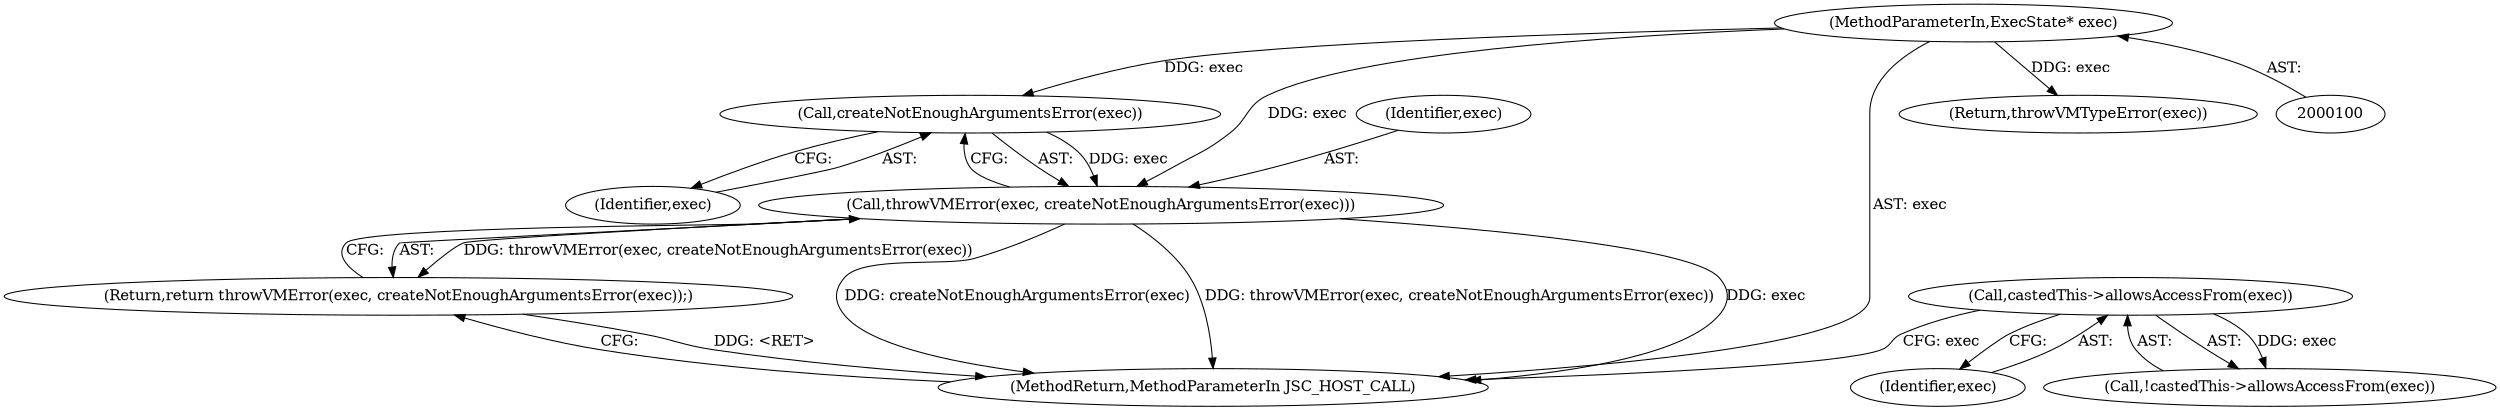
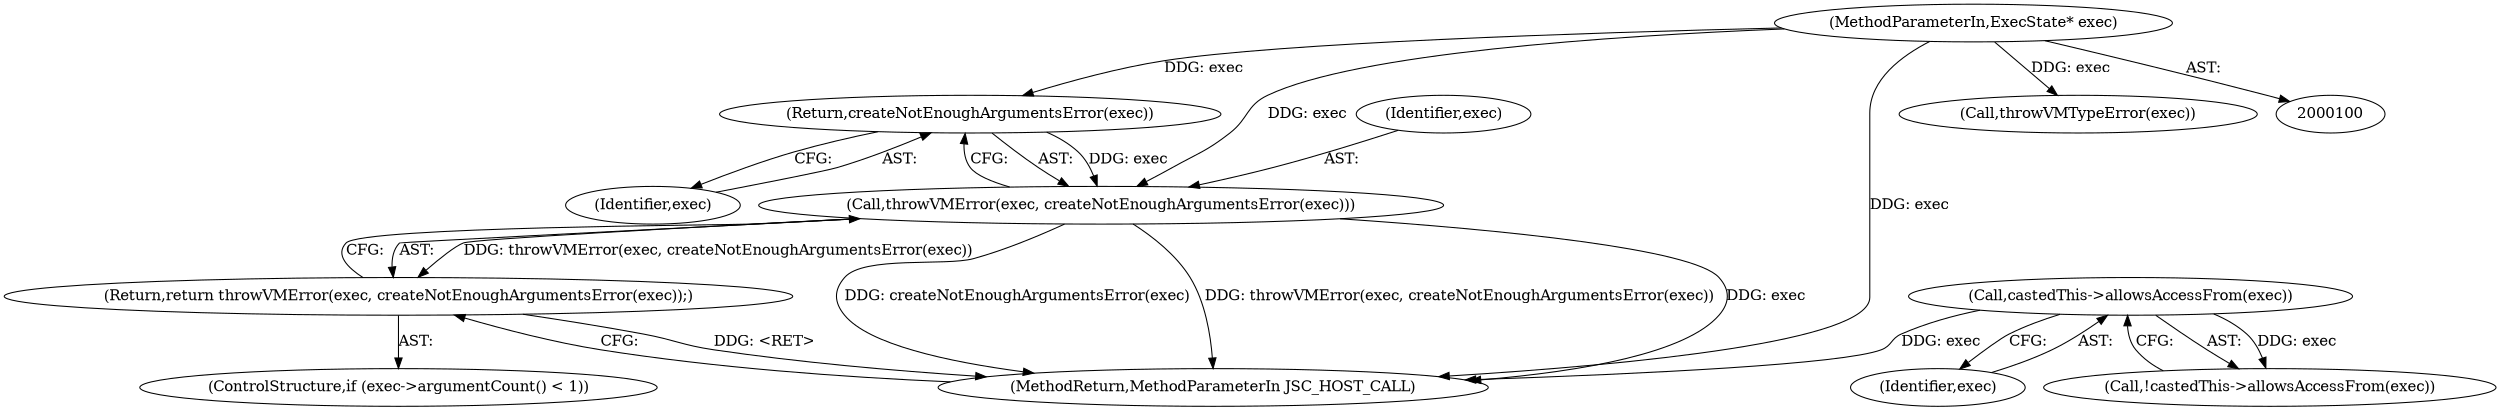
  digraph {
-   n1 [label="(Call,createNotEnoughArgumentsError(exec))"]
+   n1 [label="(Return,createNotEnoughArgumentsError(exec))"]
    n2 [label="(Call,throwVMError(exec, createNotEnoughArgumentsError(exec)))"]
    n3 [label="(Identifier,exec)"]
    n4 [label="(MethodReturn,MethodParameterIn JSC_HOST_CALL)"]
    n5 [label="(Return,return throwVMError(exec, createNotEnoughArgumentsError(exec));)"]
    n6 [label="(Call,castedThis->allowsAccessFrom(exec))"]
    n7 [label="(Identifier,exec)"]
    n8 [label="(Call,!castedThis->allowsAccessFrom(exec))"]
    n9 [label="(MethodParameterIn,ExecState* exec)"]
-   n10 [label="(Return,throwVMTypeError(exec))"]
+   n10 [label="(Call,throwVMTypeError(exec))"]
    n11 [label=2000100]
+   n12 [label="(ControlStructure,if (exec->argumentCount() < 1))"]
    n13 [label="(Identifier,exec)"]
    n1 -> n2 [label="AST: "]
    n1 -> n2 [label="DDG: exec"]
    n1 -> n3 [label="CFG: "]
    n2 -> n1 [label="CFG: "]
    n2 -> n4 [label="DDG: createNotEnoughArgumentsError(exec)"]
    n2 -> n4 [label="DDG: throwVMError(exec, createNotEnoughArgumentsError(exec))"]
    n2 -> n4 [label="DDG: exec"]
    n2 -> n5 [label="AST: "]
    n2 -> n5 [label="DDG: throwVMError(exec, createNotEnoughArgumentsError(exec))"]
    n3 -> n1 [label="AST: "]
    n4 -> n5 [label="CFG: "]
    n5 -> n2 [label="CFG: "]
    n5 -> n4 [label="DDG: <RET>"]
-   n6 -> n4 [label="CFG: exec"]
+   n5 -> n12 [label="AST: "]
+   n6 -> n4 [label="DDG: exec"]
    n6 -> n7 [label="CFG: "]
    n6 -> n8 [label="AST: "]
    n6 -> n8 [label="DDG: exec"]
    n7 -> n6 [label="AST: "]
-   n8 -> n6 [label="AST: "]
+   n8 -> n6 [label="CFG: "]
    n9 -> n1 [label="DDG: exec"]
    n9 -> n2 [label="DDG: exec"]
-   n9 -> n4 [label="AST: exec"]
+   n9 -> n4 [label="DDG: exec"]
    n9 -> n10 [label="DDG: exec"]
-   n11 -> n9 [label="AST: "]
+   n9 -> n11 [label="AST: "]
    n13 -> n2 [label="AST: "]
  }
